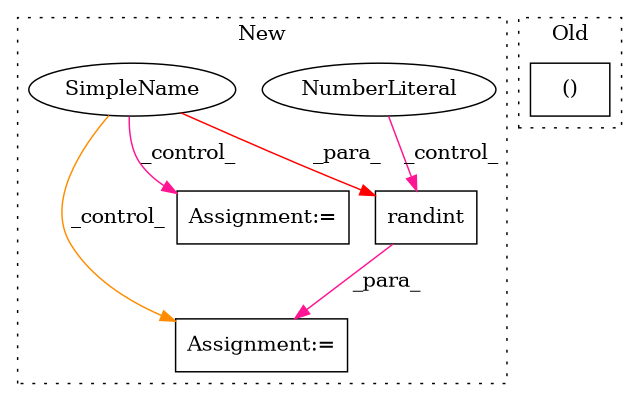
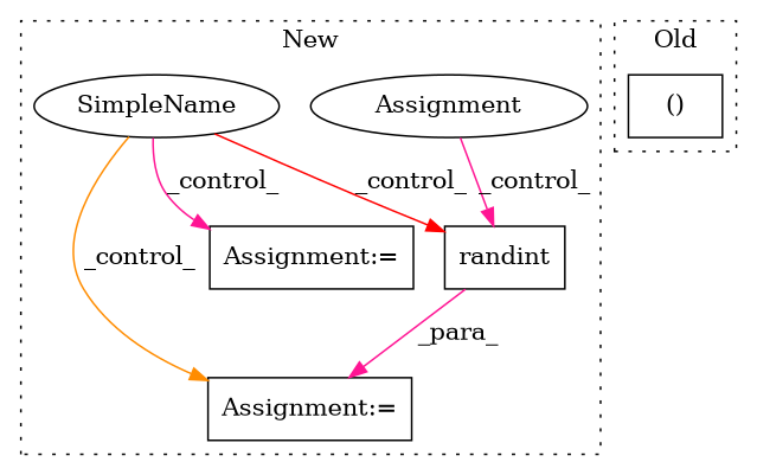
  digraph {
    node [a=7 l=1 shape=box]
    edge [color=deeppink]
    n1 [a=32 l="8,1" label=randint s="2042,2067"]
    n2 [label="Assignment:=" s=2013]
-   n3 [a=34 label=NumberLiteral s=2050 shape=ellipse]
+   n3 [a=34 label=Assignment s=2050 shape=ellipse]
    n4 [a=42 label=SimpleName shape=ellipse l=""]
    n5 [label="Assignment:=" s=2115]
    n6 [a=106 l=29 label="()" s=1005]
    subgraph cluster_1 {
      label=New
      style=dotted
      n1
      n2
      n3
      n4
      n5
    }
    subgraph cluster_2 {
      label=Old
      style=dotted
      n6
    }
    n1 -> n2 [label=_para_]
    n3 -> n1 [label=_control_]
-   n4 -> n1 [color=red label=_para_]
+   n4 -> n1 [color=red label=_control_]
    n4 -> n2 [color=darkorange label=_control_]
    n4 -> n5 [label=_control_]
  }
